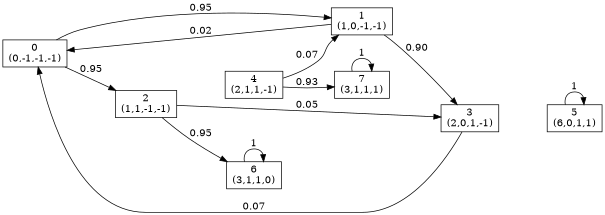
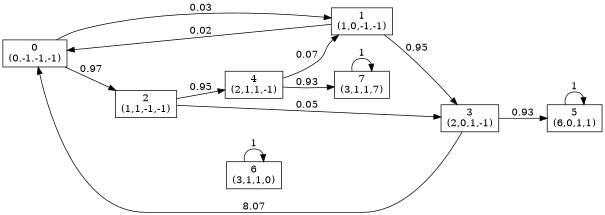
  digraph {
    fontname="DejaVu Serif"
    rankdir=LR
    node [fontname="DejaVu Serif" shape=box]
    edge [fontname="DejaVu Serif"]
    n1 [label="0\n(0,-1,-1,-1)"]
    n2 [label="1\n(1,0,-1,-1)"]
    n3 [label="2\n(1,1,-1,-1)"]
    n4 [label="3\n(2,0,1,-1)"]
    n5 [label="4\n(2,1,1,-1)"]
    n6 [label="5\n(6,0,1,1)"]
-   n7 [label="7\n(3,1,1,1)"]
+   n7 [label="7\n(3,1,1,7)"]
    n8 [label="6\n(3,1,1,0)"]
-   n1 -> n2 [label=0.95]
-   n1 -> n3 [label=0.95]
+   n1 -> n2 [label=0.03]
+   n1 -> n3 [label=0.97]
    n2 -> n1 [label=0.02]
-   n2 -> n4 [label=0.90]
+   n2 -> n4 [label=0.95]
    n3 -> n4 [label=0.05]
-   n3 -> n8 [label=0.95]
-   n4 -> n1 [label=0.07]
+   n3 -> n5 [label=0.95]
+   n4 -> n1 [label=8.07]
+   n4 -> n6 [label=0.93]
    n5 -> n2 [label=0.07]
    n5 -> n7 [label=0.93]
    n6 -> n6 [label=1]
    n7 -> n7 [label=1]
    n8 -> n8 [label=1]
  }
